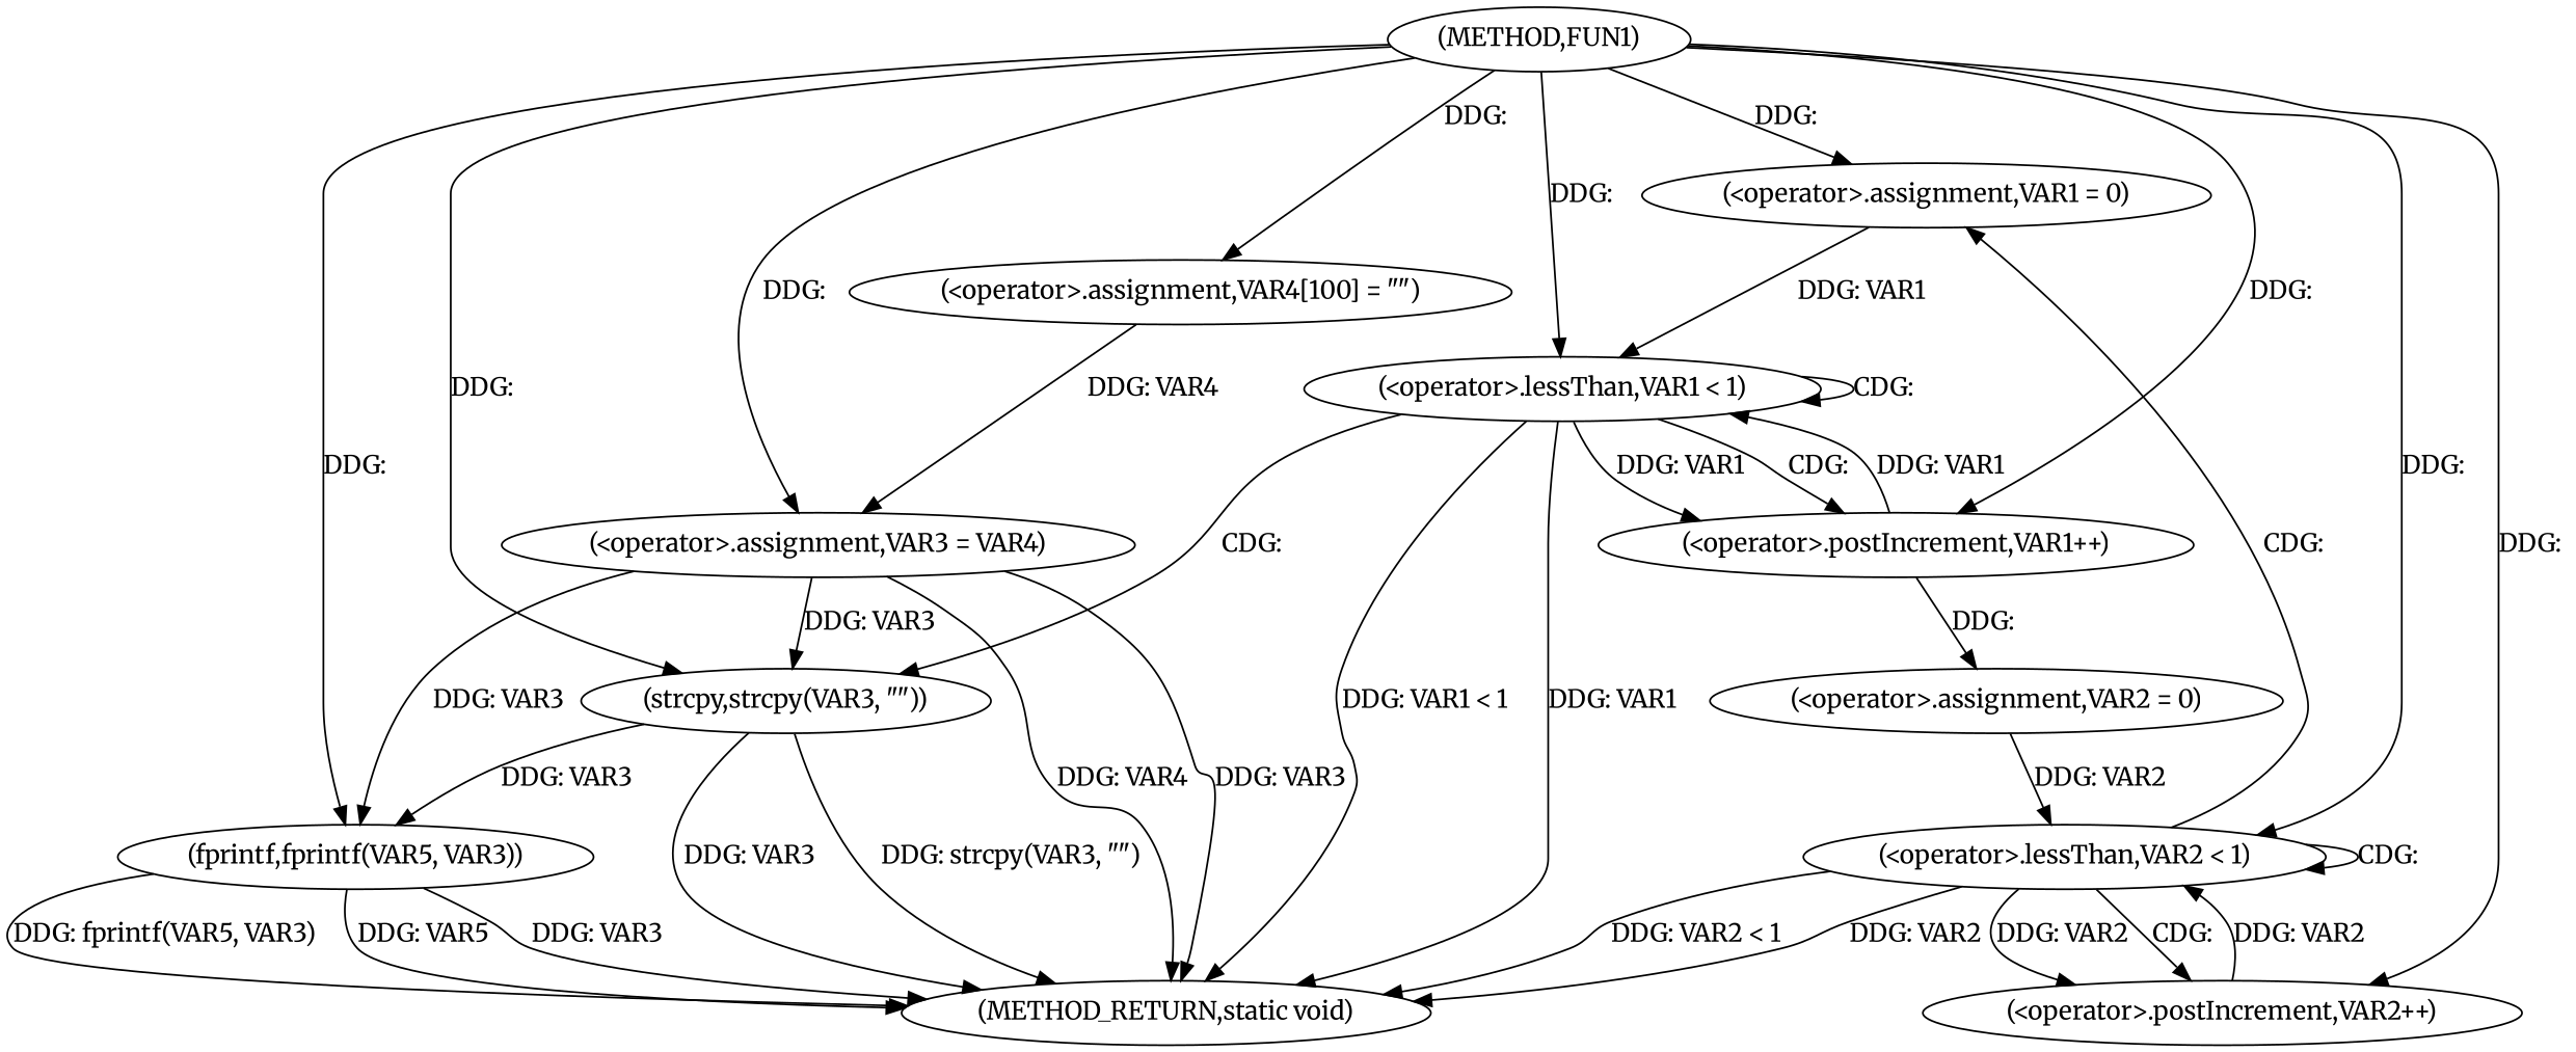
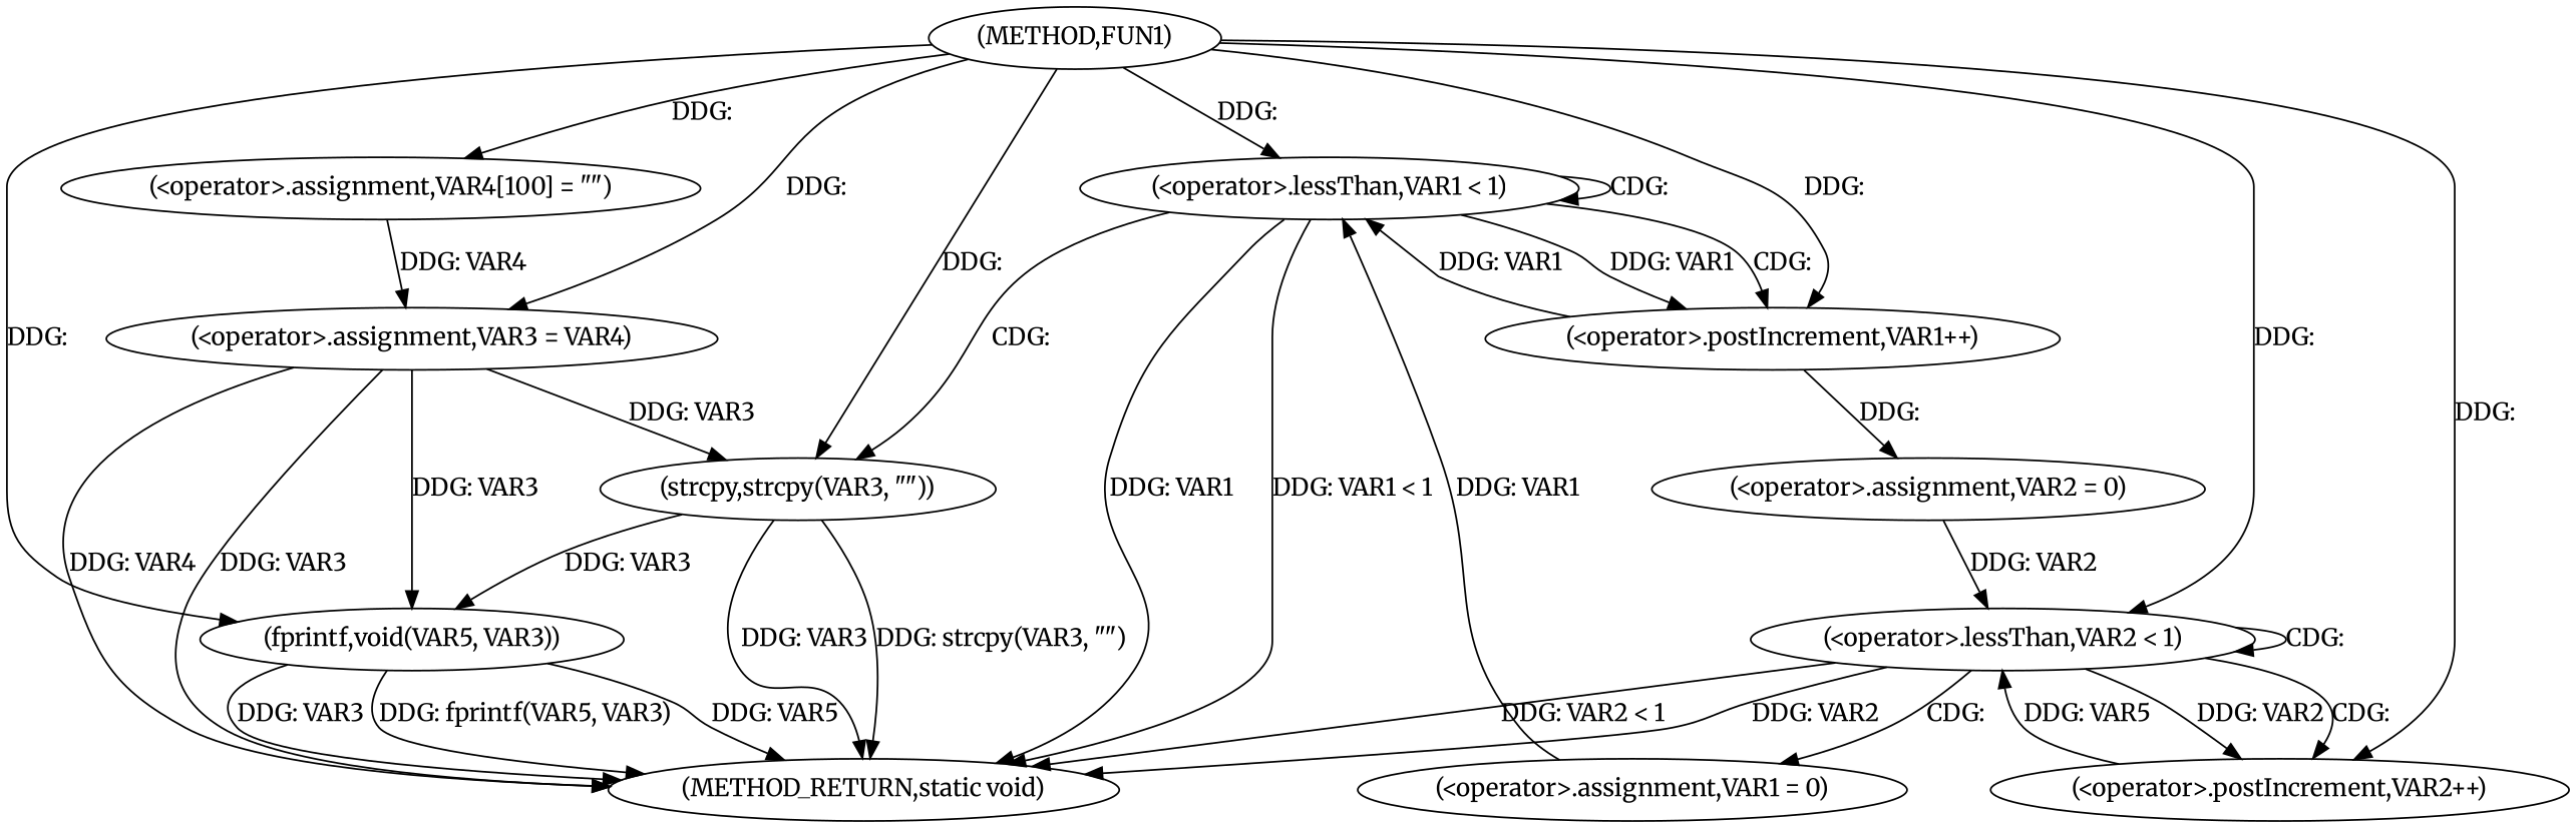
  digraph {
    fontname=Merriweather
    node [fontname=Merriweather]
    edge [fontname=Merriweather]
    n1 [label="(METHOD,FUN1)"]
    n2 [label="(<operator>.assignment,VAR4[100] = \"\")"]
    n3 [label="(<operator>.assignment,VAR3 = VAR4)"]
    n4 [label="(<operator>.assignment,VAR1 = 0)"]
    n5 [label="(<operator>.lessThan,VAR1 < 1)"]
    n6 [label="(<operator>.postIncrement,VAR1++)"]
    n7 [label="(strcpy,strcpy(VAR3, \"\"))"]
    n8 [label="(<operator>.lessThan,VAR2 < 1)"]
    n9 [label="(<operator>.postIncrement,VAR2++)"]
-   n10 [label="(fprintf,fprintf(VAR5, VAR3))"]
+   n10 [label="(fprintf,void(VAR5, VAR3))"]
    n11 [label="(METHOD_RETURN,static void)"]
    n12 [label="(<operator>.assignment,VAR2 = 0)"]
    n1 -> n2 [label="DDG: "]
    n1 -> n3 [label="DDG: "]
-   n1 -> n4 [label="DDG: "]
    n1 -> n5 [label="DDG: "]
    n1 -> n6 [label="DDG: "]
    n1 -> n7 [label="DDG: "]
    n1 -> n8 [label="DDG: "]
    n1 -> n9 [label="DDG: "]
    n1 -> n10 [label="DDG: "]
    n2 -> n3 [label="DDG: VAR4"]
    n3 -> n7 [label="DDG: VAR3"]
    n3 -> n10 [label="DDG: VAR3"]
    n3 -> n11 [label="DDG: VAR3"]
    n3 -> n11 [label="DDG: VAR4"]
    n4 -> n5 [label="DDG: VAR1"]
    n5 -> n5 [label="CDG: "]
    n5 -> n6 [label="DDG: VAR1"]
    n5 -> n6 [label="CDG: "]
    n5 -> n7 [label="CDG: "]
    n5 -> n11 [label="DDG: VAR1"]
    n5 -> n11 [label="DDG: VAR1 < 1"]
    n6 -> n5 [label="DDG: VAR1"]
    n6 -> n12 [label="DDG: "]
    n7 -> n10 [label="DDG: VAR3"]
    n7 -> n11 [label="DDG: VAR3"]
    n7 -> n11 [label="DDG: strcpy(VAR3, \"\")"]
    n8 -> n4 [label="CDG: "]
    n8 -> n8 [label="CDG: "]
    n8 -> n9 [label="DDG: VAR2"]
    n8 -> n9 [label="CDG: "]
    n8 -> n11 [label="DDG: VAR2 < 1"]
    n8 -> n11 [label="DDG: VAR2"]
-   n9 -> n8 [label="DDG: VAR2"]
+   n9 -> n8 [label="DDG: VAR5"]
    n10 -> n11 [label="DDG: fprintf(VAR5, VAR3)"]
    n10 -> n11 [label="DDG: VAR5"]
    n10 -> n11 [label="DDG: VAR3"]
    n12 -> n8 [label="DDG: VAR2"]
  }
